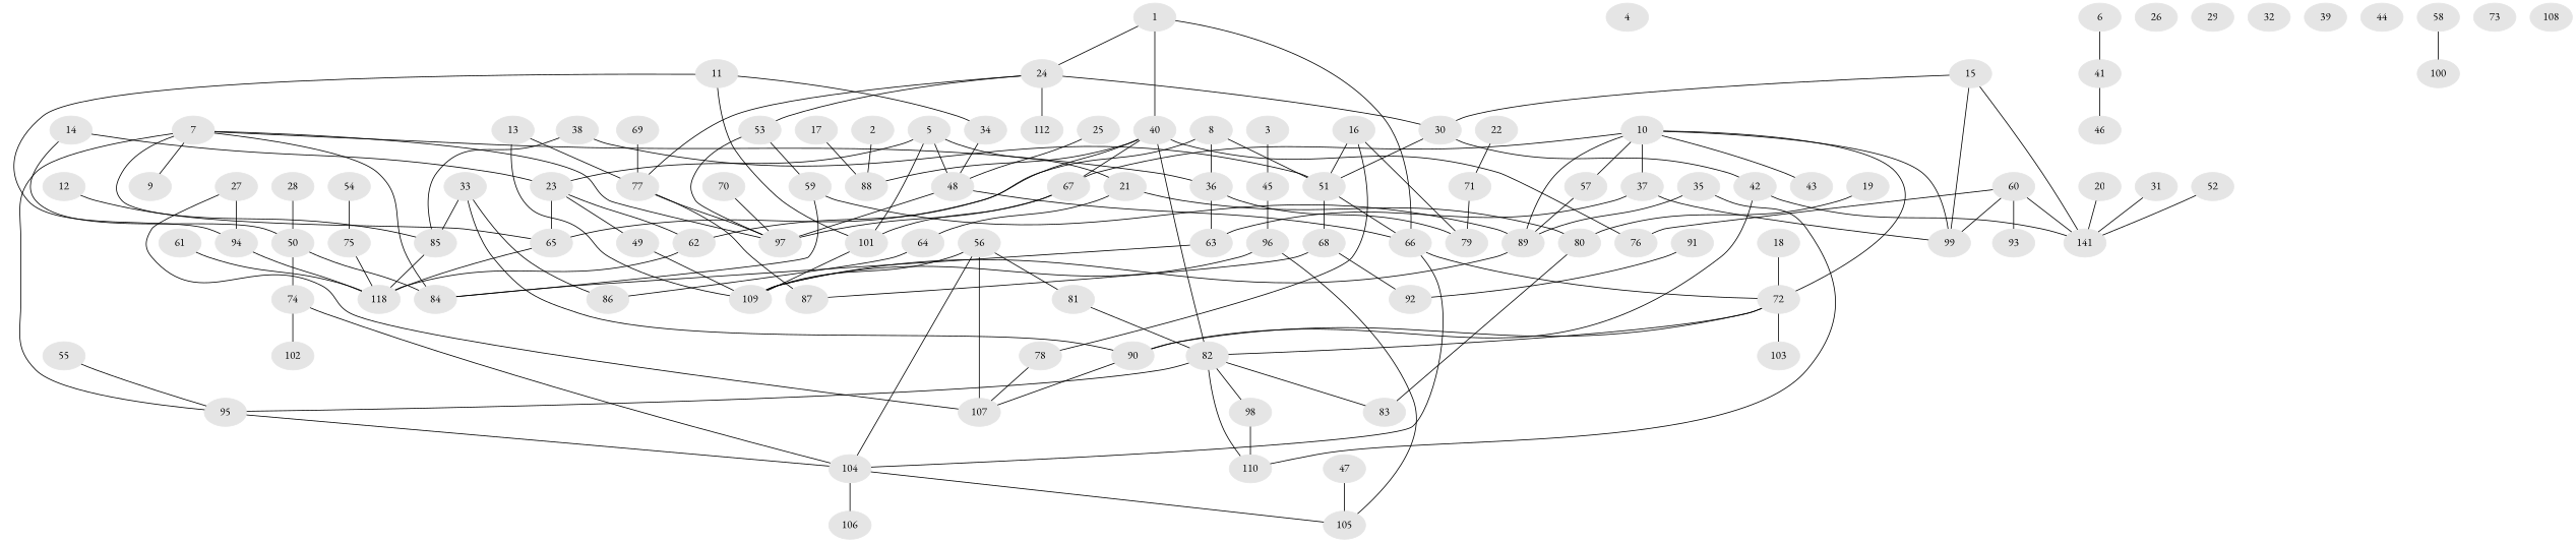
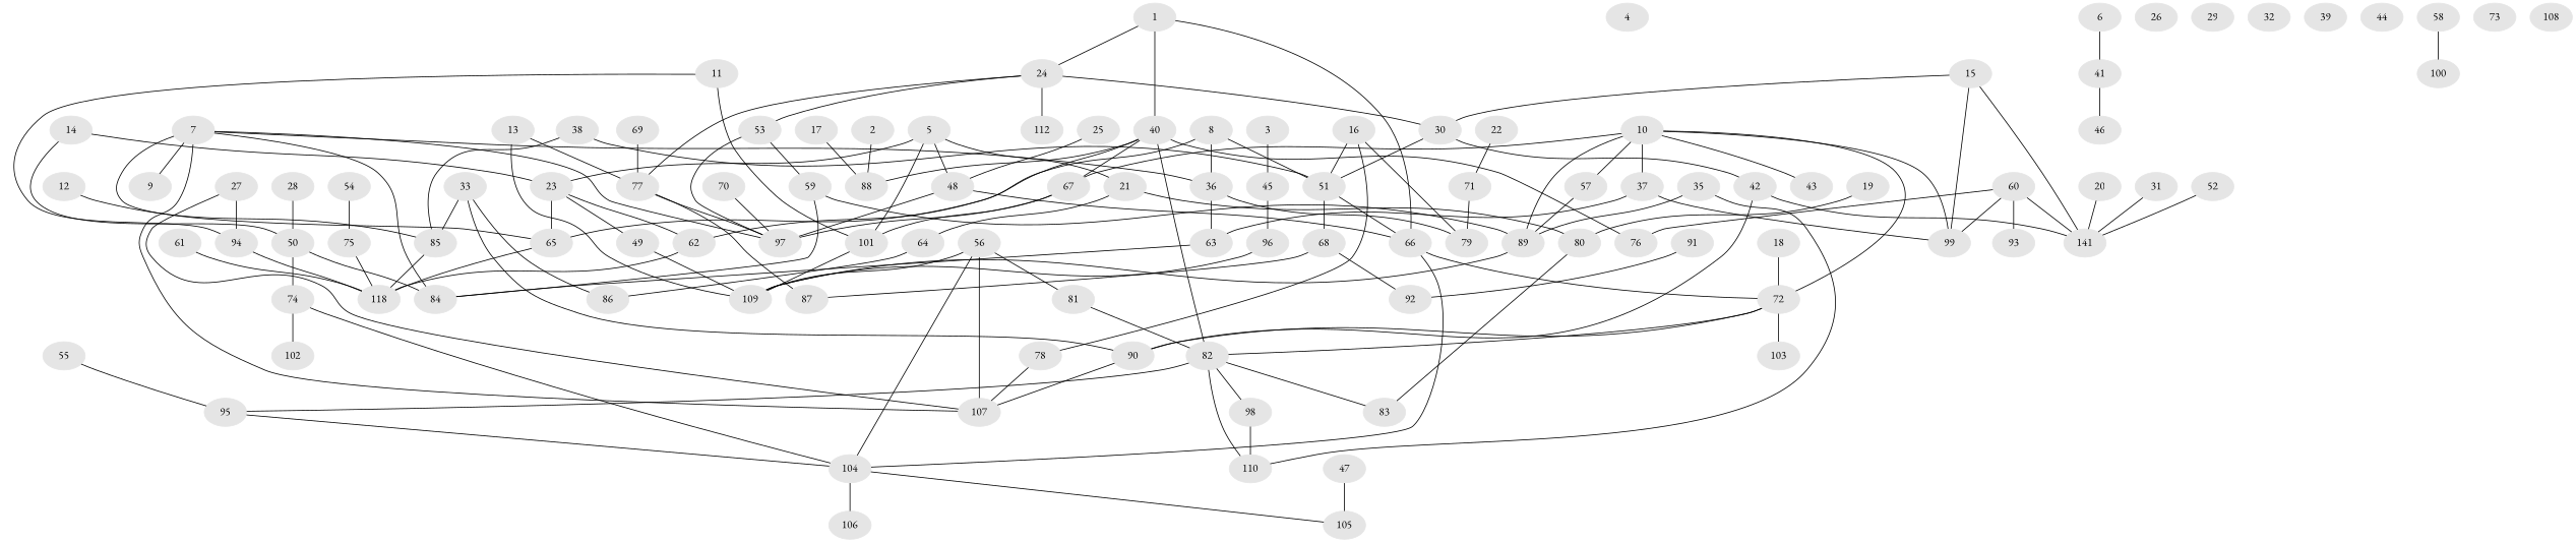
  graph {
    fontname="EB Garamond"
    node [color=gray90 fontname="EB Garamond" style=filled]
    edge [fontname="EB Garamond"]
    1
    24
    40
    66
    77
    30
    53
    112
    88
    67
    62
    76
    82
    72
    104
    2
    3
    45
    96
    4
    5
    21
    23
    48
    101
    80
    64
    65
    49
    97
    109
    6
    41
    46
    7
    9
    36
    84
    107
    79
    63
    n42 [label=118]
    8
    51
    68
    10
    37
    43
    57
    89
    99
    90
    103
    11
-   34
    94
    12
    85
    13
    87
    14
    50
    74
    15
    n65 [label=141]
    42
    16
    78
    17
    18
    19
    83
    20
    86
    22
    71
    59
    25
    26
    27
    28
    29
    31
    32
    33
    35
    110
    38
    39
    95
    98
    44
    105
    47
    102
    92
    52
    54
    75
    55
    56
    81
    106
    58
    100
    60
    93
    61
    69
    70
    73
    91
    108
    1 -- 24
    1 -- 40
    1 -- 66
    24 -- 77
    24 -- 30
    24 -- 53
    24 -- 112
    40 -- 88
    40 -- 67
    40 -- 62
    40 -- 76
    40 -- 82
    66 -- 72
    66 -- 104
    77 -- 97
    77 -- 87
    30 -- 51
    30 -- 42
    53 -- 97
    53 -- 59
    67 -- 101
    67 -- 97
    62 -- n42
    82 -- 83
    82 -- 110
    82 -- 95
    82 -- 98
    72 -- 82
    72 -- 90
    72 -- 103
    104 -- 105
    104 -- 106
    2 -- 88
    3 -- 45
    45 -- 96
    96 -- 109
-   96 -- 105
    5 -- 21
    5 -- 23
    5 -- 48
    5 -- 101
    21 -- 80
    21 -- 64
    23 -- 62
    23 -- 65
    23 -- 49
    48 -- 66
    48 -- 97
    101 -- 109
    80 -- 83
    64 -- 86
    65 -- n42
    49 -- 109
    6 -- 41
    41 -- 46
    7 -- 65
    7 -- 97
    7 -- 9
    7 -- 36
    7 -- 84
-   7 -- 95
+   7 -- 107
    36 -- 79
    36 -- 63
    63 -- 84
    8 -- 65
    8 -- 36
    8 -- 51
    51 -- 66
    51 -- 68
    68 -- 87
    68 -- 92
    10 -- 67
    10 -- 72
    10 -- 37
    10 -- 43
    10 -- 57
    10 -- 89
    10 -- 99
    37 -- 63
    37 -- 99
    57 -- 89
    89 -- 109
    90 -- 107
    11 -- 101
-   11 -- 34
    11 -- 94
-   34 -- 48
    94 -- n42
    12 -- 85
    85 -- n42
    13 -- 77
    13 -- 109
    14 -- 23
    14 -- 50
    50 -- 84
    50 -- 74
    74 -- 104
    74 -- 102
    15 -- 30
    15 -- 99
    15 -- n65
    42 -- 90
    42 -- n65
    16 -- 79
    16 -- 51
    16 -- 78
    78 -- 107
    17 -- 88
    18 -- 72
    19 -- 80
    20 -- n65
    22 -- 71
    71 -- 79
    59 -- 84
    59 -- 89
    25 -- 48
    27 -- 107
    27 -- 94
    28 -- 50
    31 -- n65
    33 -- 90
    33 -- 85
    33 -- 86
    35 -- 89
    35 -- 110
    38 -- 51
    38 -- 85
    95 -- 104
    98 -- 110
    47 -- 105
    52 -- n65
    54 -- 75
    75 -- n42
    55 -- 95
    56 -- 104
    56 -- 109
    56 -- 107
    56 -- 81
    81 -- 82
    58 -- 100
    60 -- 76
    60 -- 99
    60 -- n65
    60 -- 93
    61 -- n42
    69 -- 77
    70 -- 97
    91 -- 92
  }
